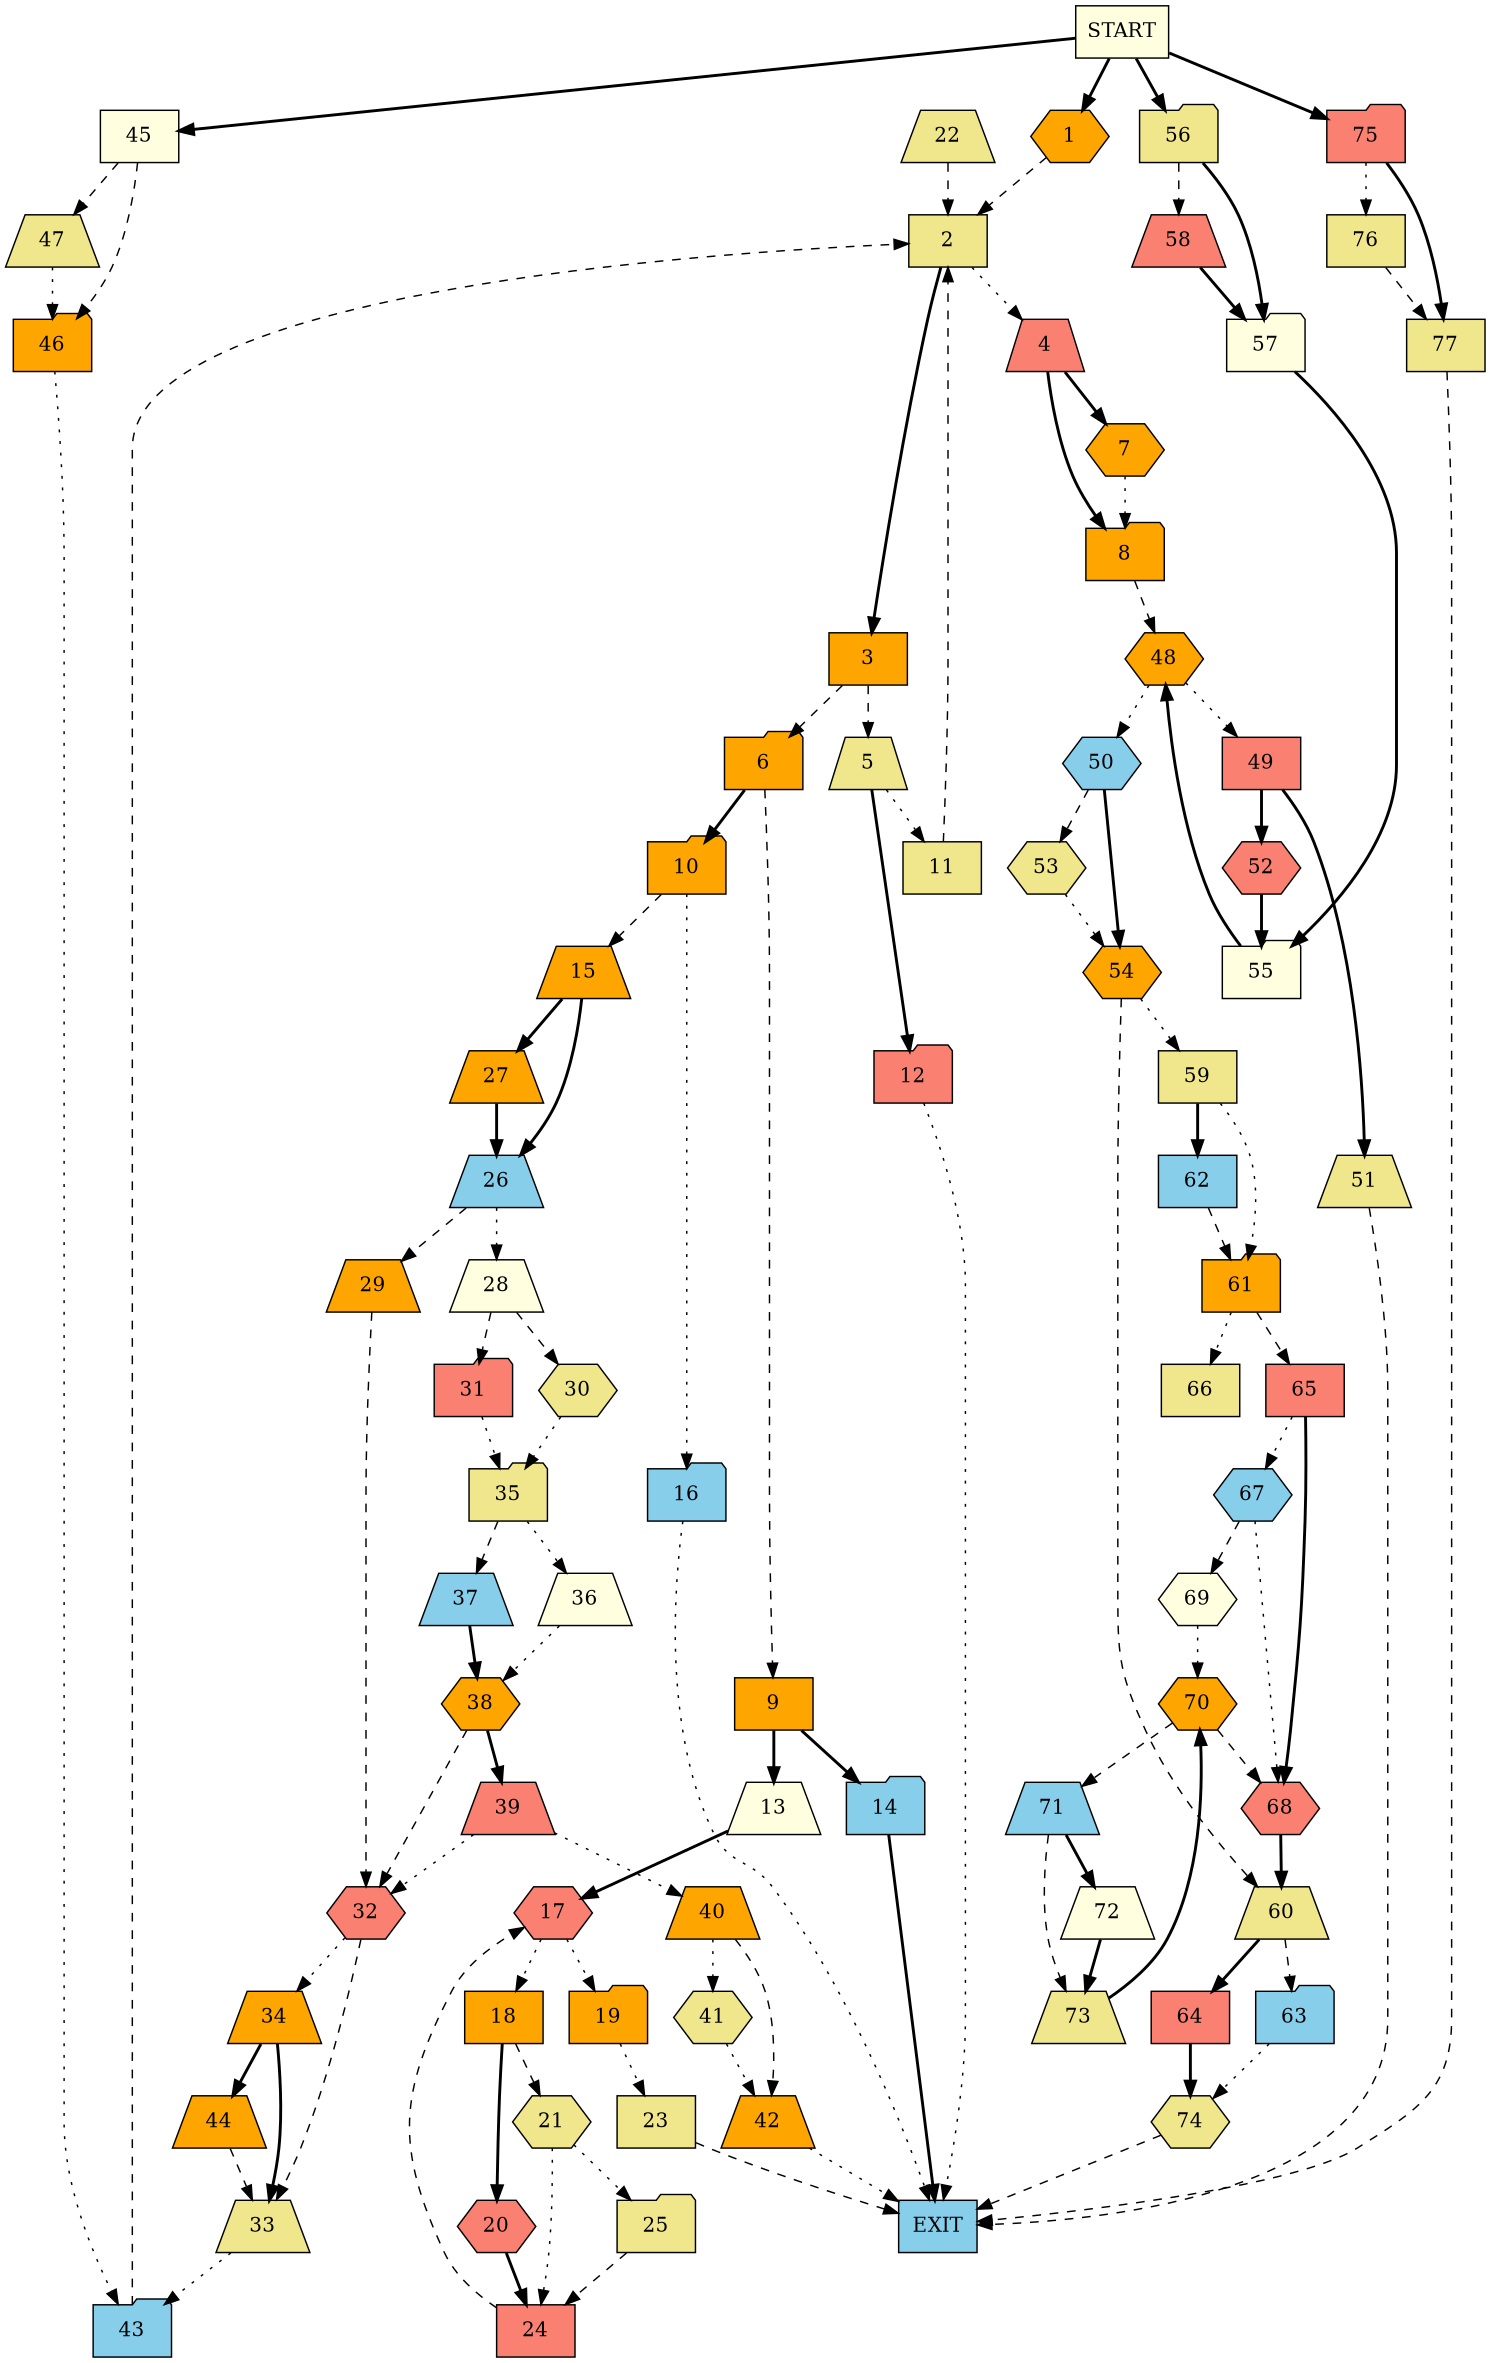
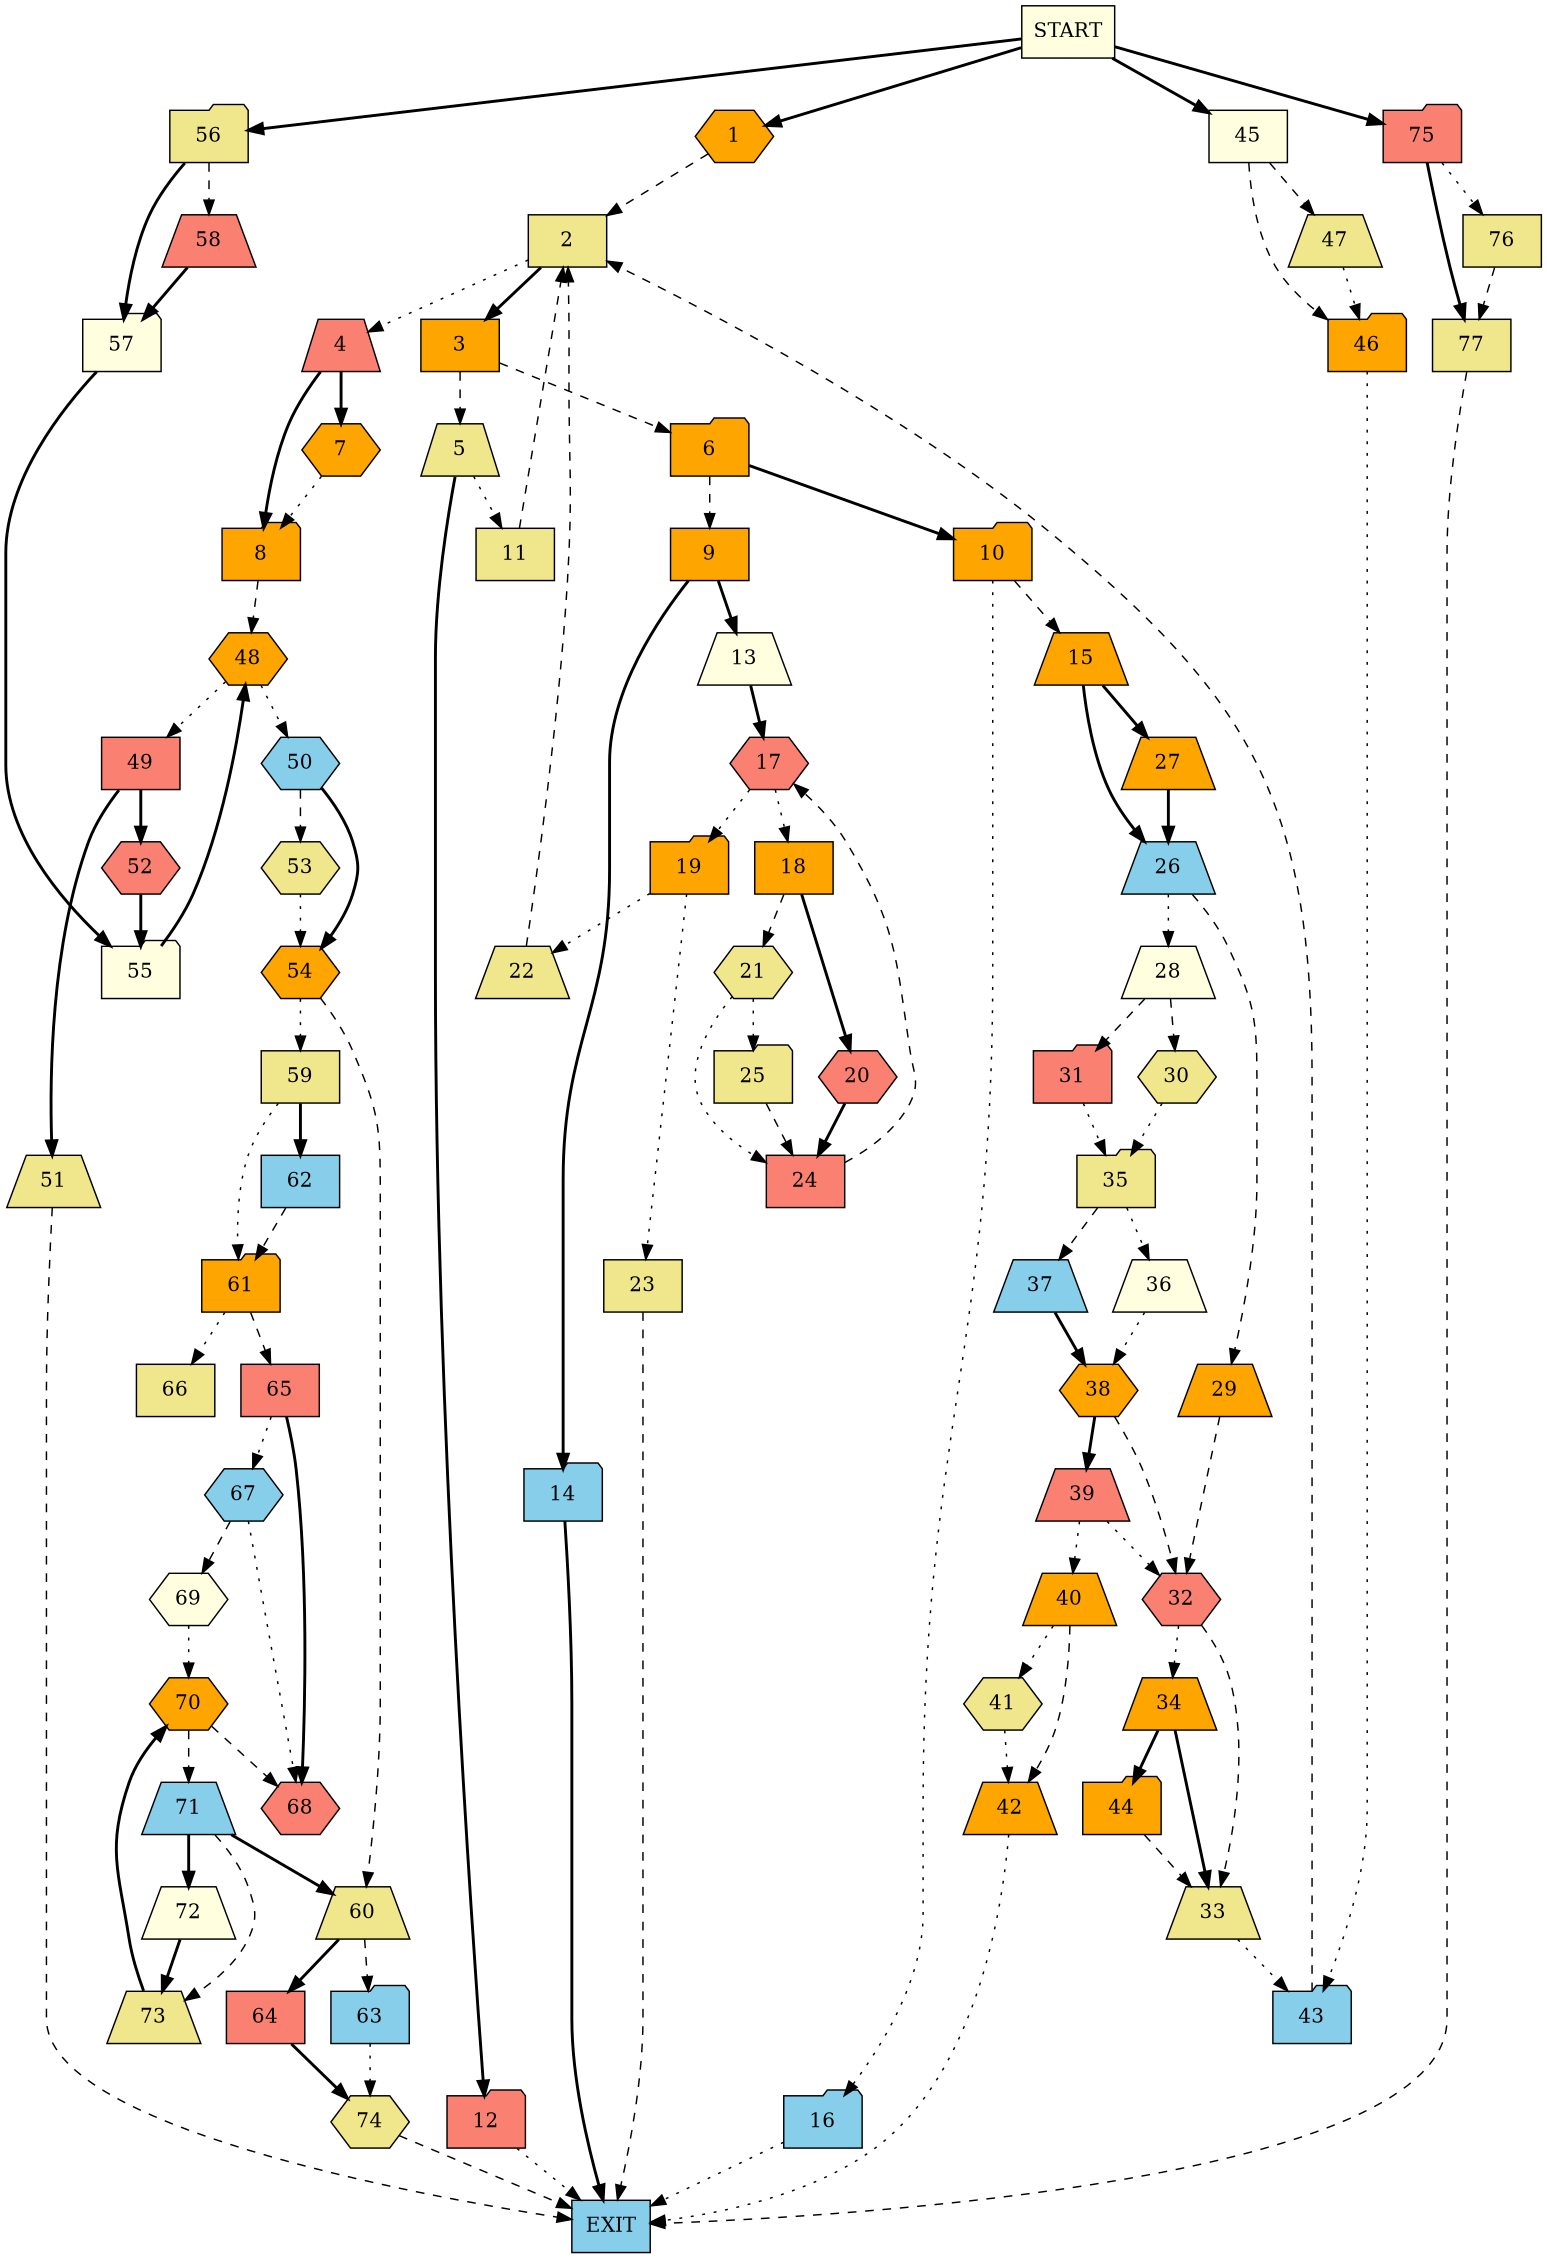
  digraph {
    node [fillcolor=orange shape=trapezium style=filled]
    edge [style=bold]
    n1 [fillcolor=lightyellow label=START shape=box]
    1 [shape=hexagon]
    45 [fillcolor=lightyellow shape=box]
    56 [fillcolor=khaki shape=folder]
    75 [fillcolor=salmon shape=folder]
    2 [fillcolor=khaki shape=box]
    46 [shape=folder]
    47 [fillcolor=khaki]
    57 [fillcolor=lightyellow shape=folder]
    58 [fillcolor=salmon]
    76 [fillcolor=khaki shape=box]
    77 [fillcolor=khaki shape=box]
    n13 [fillcolor=skyblue label=EXIT shape=box]
    3 [shape=box]
    4 [fillcolor=salmon]
    5 [fillcolor=khaki]
    6 [shape=folder]
    7 [shape=hexagon]
    8 [shape=folder]
    11 [fillcolor=khaki shape=box]
    12 [fillcolor=salmon shape=folder]
    9 [shape=box]
    10 [shape=folder]
    48 [shape=hexagon]
    13 [fillcolor=lightyellow]
    14 [fillcolor=skyblue shape=folder]
    15
    16 [fillcolor=skyblue shape=folder]
    49 [fillcolor=salmon shape=box]
    50 [fillcolor=skyblue shape=hexagon]
    17 [fillcolor=salmon shape=hexagon]
    26 [fillcolor=skyblue]
    27
    18 [shape=box]
    19 [shape=folder]
    28 [fillcolor=lightyellow]
    29
    20 [fillcolor=salmon shape=hexagon]
    21 [fillcolor=khaki shape=hexagon]
    22 [fillcolor=khaki]
    23 [fillcolor=khaki shape=box]
    24 [fillcolor=salmon shape=box]
    25 [fillcolor=khaki shape=folder]
    30 [fillcolor=khaki shape=hexagon]
    31 [fillcolor=salmon shape=folder]
    32 [fillcolor=salmon shape=hexagon]
    35 [fillcolor=khaki shape=folder]
    33 [fillcolor=khaki]
    34
    36 [fillcolor=lightyellow]
    37 [fillcolor=skyblue]
    43 [fillcolor=skyblue shape=folder]
-   44
+   44 [shape=folder]
    38 [shape=hexagon]
    39 [fillcolor=salmon]
    40
    41 [fillcolor=khaki shape=hexagon]
    42
    51 [fillcolor=khaki]
    52 [fillcolor=salmon shape=hexagon]
    53 [fillcolor=khaki shape=hexagon]
    54 [shape=hexagon]
    55 [fillcolor=lightyellow shape=folder]
    59 [fillcolor=khaki shape=box]
    60 [fillcolor=khaki]
    61 [shape=folder]
    62 [fillcolor=skyblue shape=box]
    63 [fillcolor=skyblue shape=folder]
    64 [fillcolor=salmon shape=box]
    65 [fillcolor=salmon shape=box]
    66 [fillcolor=khaki shape=box]
    74 [fillcolor=khaki shape=hexagon]
    67 [fillcolor=skyblue shape=hexagon]
    68 [fillcolor=salmon shape=hexagon]
    69 [fillcolor=lightyellow shape=hexagon]
    70 [shape=hexagon]
    71 [fillcolor=skyblue]
    72 [fillcolor=lightyellow]
    73 [fillcolor=khaki]
    n1 -> 1
    n1 -> 45
    n1 -> 56
    n1 -> 75
    1 -> 2 [style=dashed]
    45 -> 46 [style=dashed]
    45 -> 47 [style=dashed]
    56 -> 57
    56 -> 58 [style=dashed]
    75 -> 76 [style=dotted]
    75 -> 77
    2 -> 3
    2 -> 4 [style=dotted]
    46 -> 43 [style=dotted]
    47 -> 46 [style=dotted]
    57 -> 55
    58 -> 57
    76 -> 77 [style=dashed]
    77 -> n13 [style=dashed]
    3 -> 5 [style=dashed]
    3 -> 6 [style=dashed]
    4 -> 7
    4 -> 8
    5 -> 11 [style=dotted]
    5 -> 12
    6 -> 9 [style=dashed]
    6 -> 10
    7 -> 8 [style=dotted]
    8 -> 48 [style=dashed]
    11 -> 2 [style=dashed]
    12 -> n13 [style=dotted]
    9 -> 13
    9 -> 14
    10 -> 15 [style=dashed]
    10 -> 16 [style=dotted]
    48 -> 49 [style=dotted]
    48 -> 50 [style=dotted]
    13 -> 17
    14 -> n13
    15 -> 26
    15 -> 27
    16 -> n13 [style=dotted]
    49 -> 51
    49 -> 52
    50 -> 53 [style=dashed]
    50 -> 54
    17 -> 18 [style=dotted]
    17 -> 19 [style=dotted]
    26 -> 28 [style=dotted]
    26 -> 29 [style=dashed]
    27 -> 26
    18 -> 20
    18 -> 21 [style=dashed]
+   19 -> 22 [style=dotted]
    19 -> 23 [style=dotted]
    28 -> 30 [style=dashed]
    28 -> 31 [style=dashed]
    29 -> 32 [style=dashed]
    20 -> 24
    21 -> 24 [style=dotted]
    21 -> 25 [style=dotted]
    22 -> 2 [style=dashed]
    23 -> n13 [style=dashed]
    24 -> 17 [style=dashed]
    25 -> 24 [style=dashed]
    30 -> 35 [style=dotted]
    31 -> 35 [style=dotted]
    32 -> 33 [style=dashed]
    32 -> 34 [style=dotted]
    35 -> 36 [style=dotted]
    35 -> 37 [style=dashed]
    33 -> 43 [style=dotted]
    34 -> 33
    34 -> 44
    36 -> 38 [style=dotted]
    37 -> 38
    43 -> 2 [style=dashed]
    44 -> 33 [style=dashed]
    38 -> 32 [style=dashed]
    38 -> 39
    39 -> 32 [style=dotted]
    39 -> 40 [style=dotted]
    40 -> 41 [style=dotted]
    40 -> 42 [style=dashed]
    41 -> 42 [style=dotted]
    42 -> n13 [style=dotted]
    51 -> n13 [style=dashed]
    52 -> 55
    53 -> 54 [style=dotted]
    54 -> 59 [style=dotted]
    54 -> 60 [style=dashed]
    55 -> 48
    59 -> 61 [style=dotted]
    59 -> 62
    60 -> 63 [style=dashed]
    60 -> 64
    61 -> 65 [style=dashed]
    61 -> 66 [style=dotted]
    62 -> 61 [style=dashed]
    63 -> 74 [style=dotted]
    64 -> 74
    65 -> 67 [style=dotted]
    65 -> 68
    74 -> n13 [style=dashed]
    67 -> 68 [style=dotted]
    67 -> 69 [style=dashed]
-   68 -> 60
+   71 -> 60
    69 -> 70 [style=dotted]
    70 -> 68 [style=dashed]
    70 -> 71 [style=dashed]
    71 -> 72
    71 -> 73 [style=dashed]
    72 -> 73
    73 -> 70
  }
